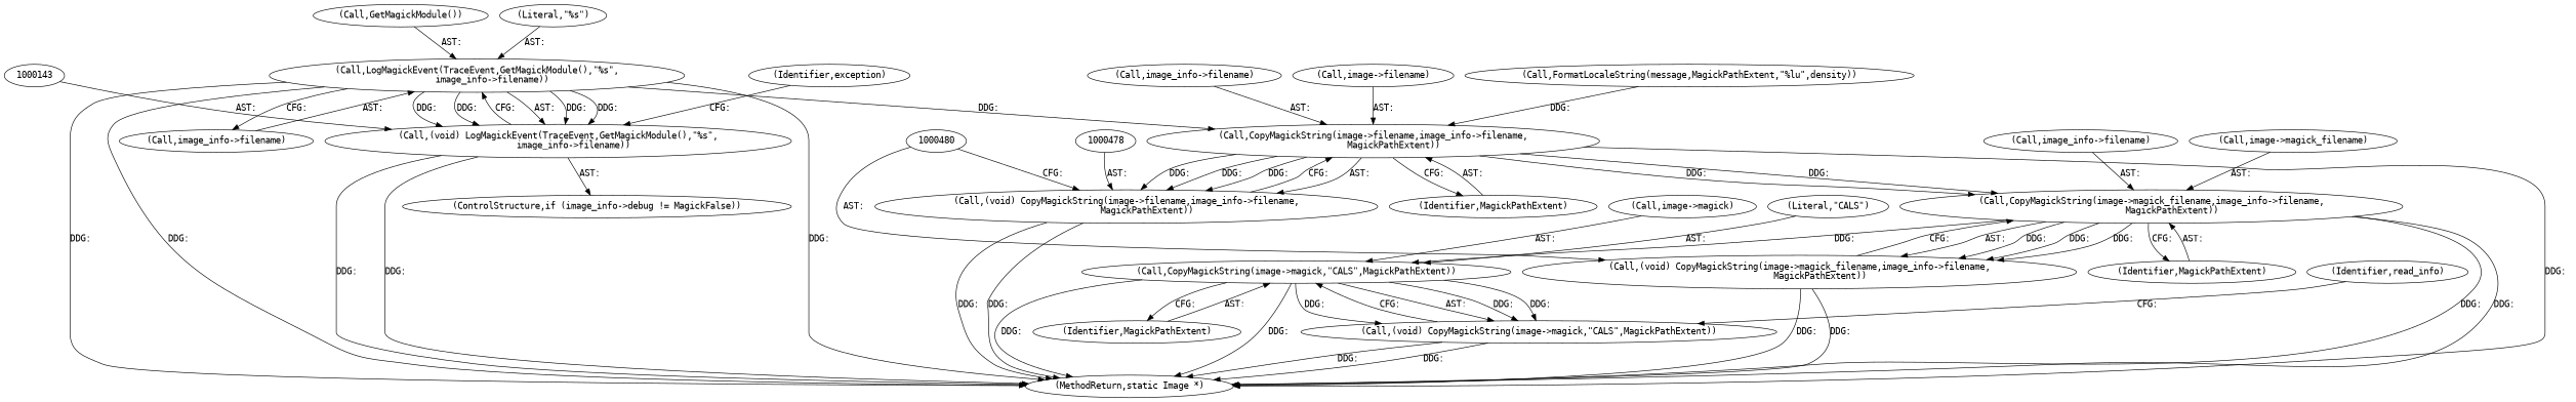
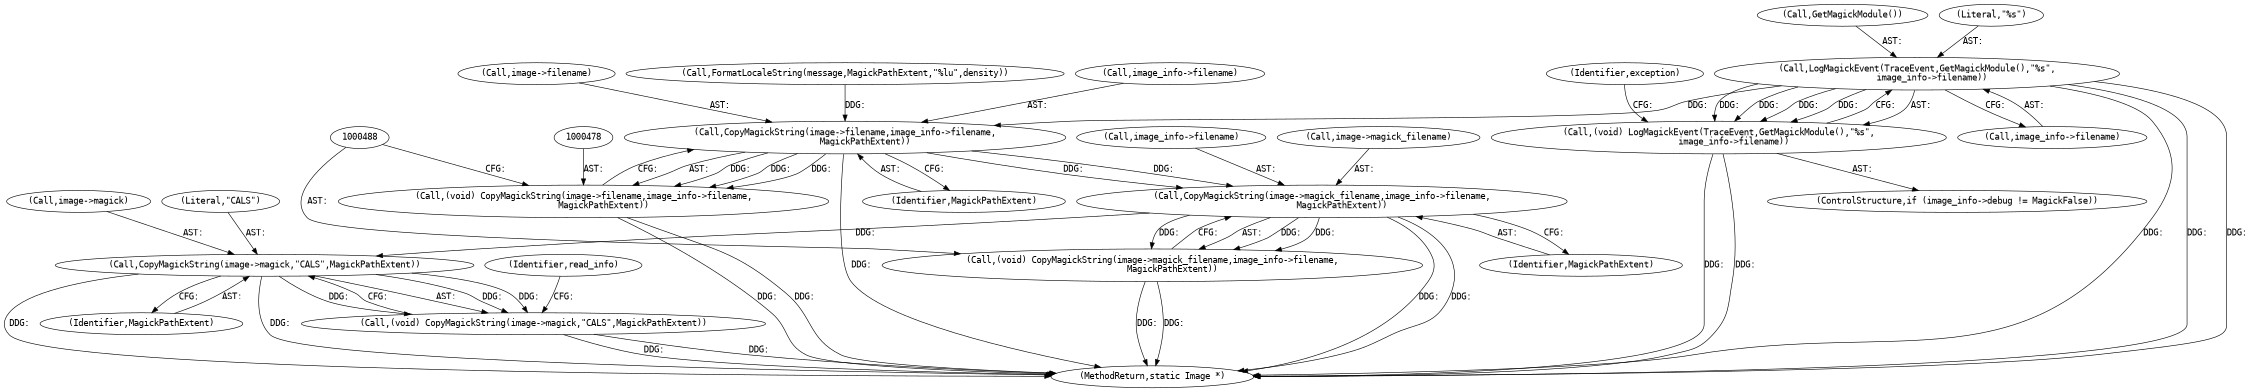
  digraph {
    fontname="DejaVu Sans Mono"
    node [fontname="DejaVu Sans Mono"]
    edge [fontname="DejaVu Sans Mono"]
    n1 [label="(Call,LogMagickEvent(TraceEvent,GetMagickModule(),\"%s\",\n      image_info->filename))"]
    n2 [label="(Call,(void) LogMagickEvent(TraceEvent,GetMagickModule(),\"%s\",\n      image_info->filename))"]
    n3 [label="(Call,CopyMagickString(image->filename,image_info->filename,\n        MagickPathExtent))"]
    n4 [label="(Call,image_info->filename)"]
    n5 [label="(MethodReturn,static Image *)"]
    n6 [label="(ControlStructure,if (image_info->debug != MagickFalse))"]
    n7 [label="(Call,(void) CopyMagickString(image->filename,image_info->filename,\n        MagickPathExtent))"]
    n8 [label="(Call,CopyMagickString(image->magick_filename,image_info->filename,\n        MagickPathExtent))"]
    n9 [label="(Identifier,MagickPathExtent)"]
    n10 [label="(Call,(void) CopyMagickString(image->magick_filename,image_info->filename,\n        MagickPathExtent))"]
    n11 [label="(Call,CopyMagickString(image->magick,\"CALS\",MagickPathExtent))"]
    n12 [label="(Identifier,MagickPathExtent)"]
    n13 [label="(Call,(void) CopyMagickString(image->magick,\"CALS\",MagickPathExtent))"]
    n14 [label="(Identifier,MagickPathExtent)"]
    n15 [label="(Call,image->magick)"]
    n16 [label="(Literal,\"CALS\")"]
    n17 [label="(Call,GetMagickModule())"]
    n18 [label="(Call,image_info->filename)"]
    n19 [label="(Identifier,read_info)"]
    n20 [label="(Literal,\"%s\")"]
    n21 [label="(Identifier,exception)"]
    n22 [label="(Call,image->filename)"]
    n23 [label="(Call,image->magick_filename)"]
    n24 [label="(Call,FormatLocaleString(message,MagickPathExtent,\"%lu\",density))"]
    n25 [label="(Call,image_info->filename)"]
-   1000143
    1000478
-   1000488 [label=1000480]
+   1000488
    n1 -> n2 [label="AST: "]
    n1 -> n2 [label="DDG: "]
    n1 -> n2 [label="DDG: "]
    n1 -> n2 [label="DDG: "]
    n1 -> n2 [label="DDG: "]
    n1 -> n3 [label="DDG: "]
    n1 -> n4 [label="CFG: "]
    n1 -> n5 [label="DDG: "]
    n1 -> n5 [label="DDG: "]
    n1 -> n5 [label="DDG: "]
    n2 -> n1 [label="CFG: "]
    n2 -> n5 [label="DDG: "]
    n2 -> n5 [label="DDG: "]
    n2 -> n6 [label="AST: "]
    n3 -> n5 [label="DDG: "]
    n3 -> n7 [label="AST: "]
    n3 -> n7 [label="DDG: "]
    n3 -> n7 [label="DDG: "]
    n3 -> n7 [label="DDG: "]
    n3 -> n8 [label="DDG: "]
    n3 -> n8 [label="DDG: "]
    n3 -> n9 [label="CFG: "]
    n4 -> n1 [label="AST: "]
    n7 -> n3 [label="CFG: "]
    n7 -> n5 [label="DDG: "]
    n7 -> n5 [label="DDG: "]
    n8 -> n5 [label="DDG: "]
    n8 -> n5 [label="DDG: "]
    n8 -> n10 [label="AST: "]
    n8 -> n10 [label="DDG: "]
    n8 -> n10 [label="DDG: "]
    n8 -> n10 [label="DDG: "]
    n8 -> n11 [label="DDG: "]
    n8 -> n12 [label="CFG: "]
    n9 -> n3 [label="AST: "]
    n10 -> n5 [label="DDG: "]
    n10 -> n5 [label="DDG: "]
    n10 -> n8 [label="CFG: "]
    n11 -> n5 [label="DDG: "]
    n11 -> n5 [label="DDG: "]
    n11 -> n13 [label="AST: "]
    n11 -> n13 [label="DDG: "]
    n11 -> n13 [label="DDG: "]
    n11 -> n13 [label="DDG: "]
    n11 -> n14 [label="CFG: "]
    n12 -> n8 [label="AST: "]
    n13 -> n5 [label="DDG: "]
    n13 -> n5 [label="DDG: "]
    n13 -> n11 [label="CFG: "]
    n14 -> n11 [label="AST: "]
    n15 -> n11 [label="AST: "]
    n16 -> n11 [label="AST: "]
    n17 -> n1 [label="AST: "]
    n18 -> n3 [label="AST: "]
    n19 -> n13 [label="CFG: "]
    n20 -> n1 [label="AST: "]
    n21 -> n2 [label="CFG: "]
    n22 -> n3 [label="AST: "]
    n23 -> n8 [label="AST: "]
    n24 -> n3 [label="DDG: "]
    n25 -> n8 [label="AST: "]
-   1000143 -> n2 [label="AST: "]
    1000478 -> n7 [label="AST: "]
    1000488 -> n7 [label="CFG: "]
    1000488 -> n10 [label="AST: "]
  }
